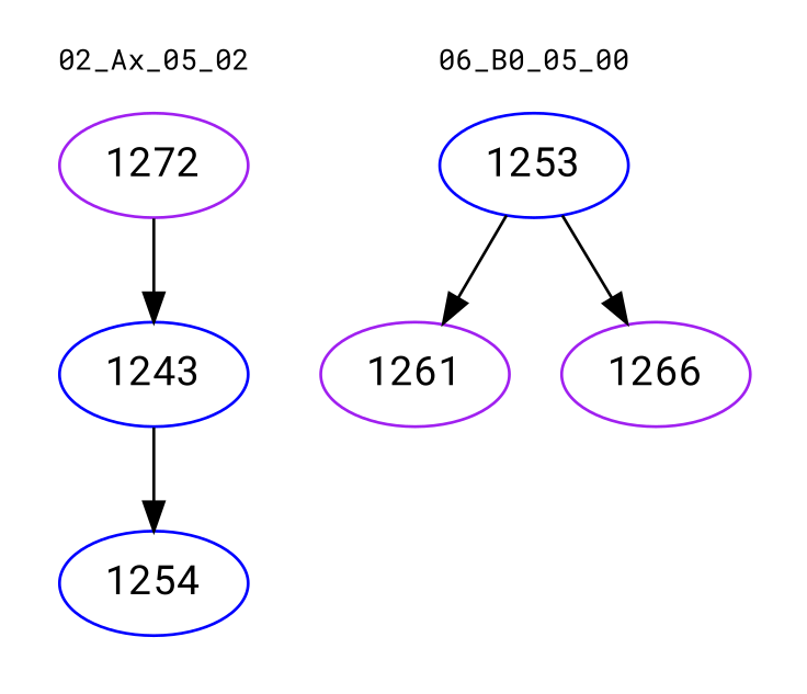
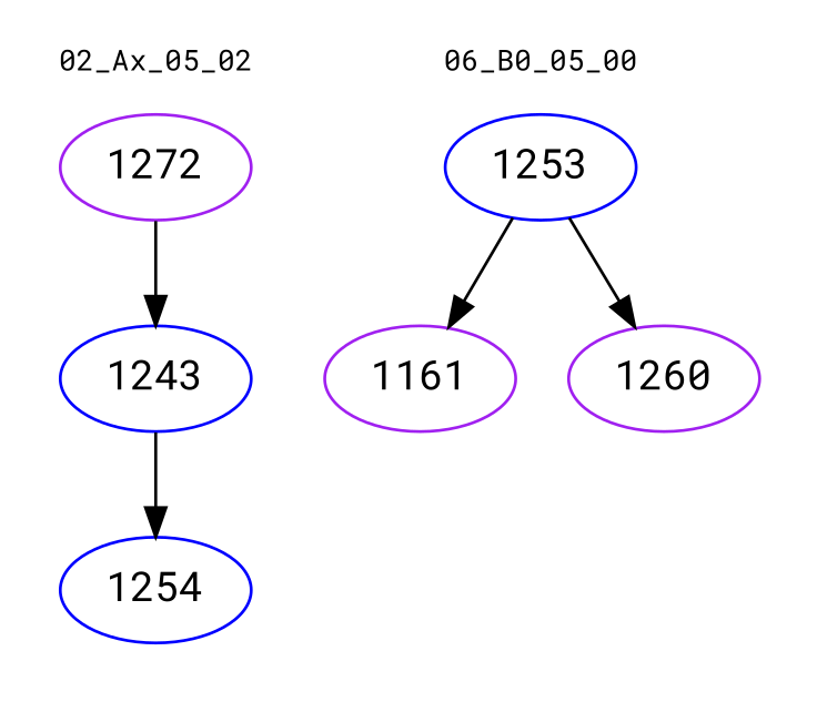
  digraph {
    fontname="Roboto Mono"
    node [color=blue fontname="Roboto Mono"]
    edge [color=black fontname="Roboto Mono"]
    n1 [label=1243]
    n2 [label=1254]
    n3 [color=purple label=1272]
    n4 [label=1253]
-   n5 [color=purple label=1261]
-   n6 [color=purple label=1266]
+   n5 [color=purple label=1161]
+   n6 [color=purple label=1260]
    subgraph cluster_1 {
      color=white
      fontsize=10
      label="02_Ax_05_02"
      n1
      n2
      n3
    }
    subgraph cluster_2 {
      color=white
      fontsize=10
      label="06_B0_05_00"
      n4
      n5
      n6
    }
    n1 -> n2
    n3 -> n1
    n4 -> n5
    n4 -> n6
  }
